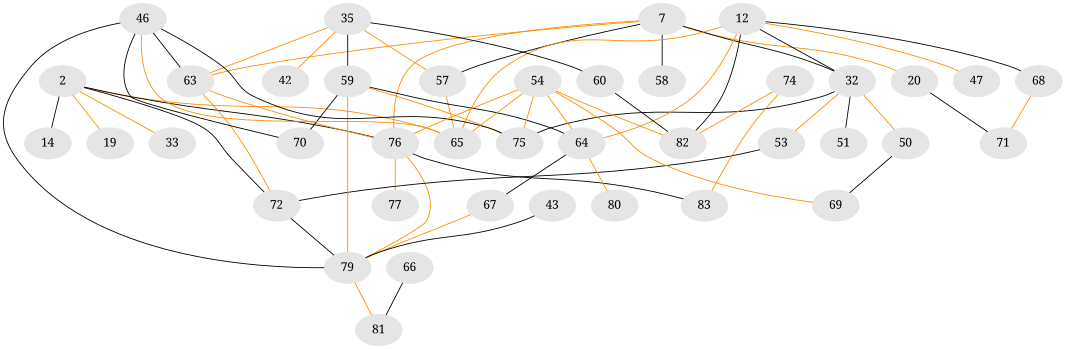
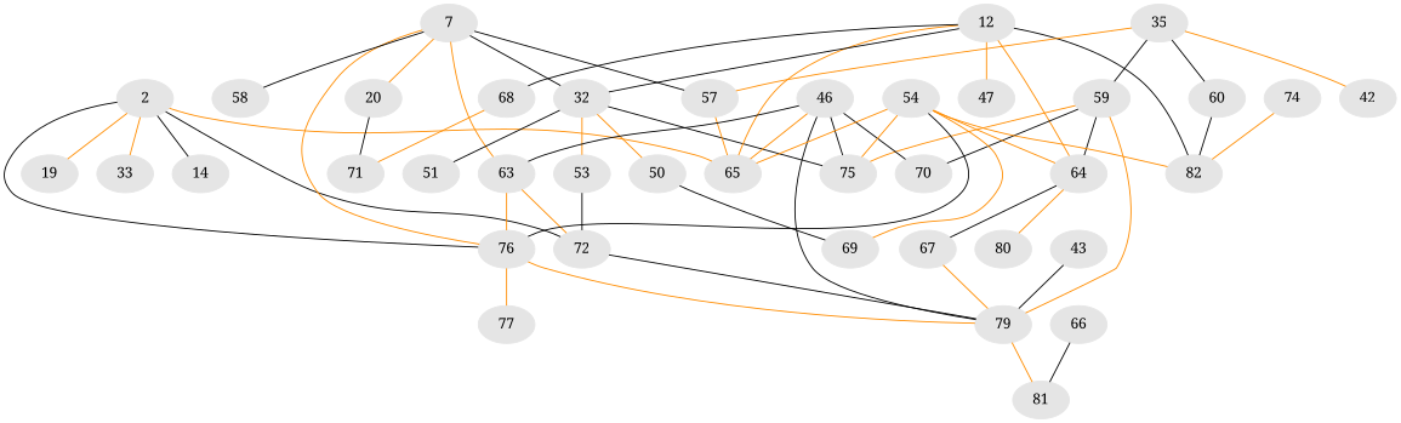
  graph {
    fontname="Noto Serif"
    node [color=gray90 fontname="Noto Serif" style=filled]
    edge [color=darkorange fontname="Noto Serif"]
    2 [super="+1"]
    14
    19
    33
    65 [super="+3"]
    72
    76 [super="+13+28+56"]
    79 [super="+78+73+62+37+49"]
-   83
    77
    7 [super="+5"]
    20
    32 [super="+8"]
    57 [super="+4"]
    58
    63 [super="+40"]
    71
    50
    51
    53 [super="+44+25"]
    75 [super="+27+31+24"]
    12 [super="+10+9+11"]
    47
    64 [super="+22+48"]
    68
    82 [super="+26+21+38"]
    67 [super="+41"]
    80
    69
    35 [super="+6"]
    42
    59 [super="+52+55"]
    60
    70
    81
    43
    46 [super="+17"]
    54 [super="+23+30"]
    66
    74
    2 -- 14 [color=black weight=2]
    2 -- 19
    2 -- 33
    2 -- 65
    2 -- 72 [color=black]
    2 -- 76 [color=black weight=2]
    72 -- 79 [color=black]
    76 -- 79 [weight=2]
-   76 -- 83 [color=black]
    76 -- 77
    79 -- 81
    7 -- 76
    7 -- 20
    7 -- 32 [color=black weight=2]
    7 -- 57 [color=black]
    7 -- 58 [color=black]
    7 -- 63
    20 -- 71 [color=black]
    32 -- 50
    32 -- 51 [color=black]
    32 -- 53 [weight=2]
    32 -- 75 [color=black]
    57 -- 65
    63 -- 72
    63 -- 76
    50 -- 69 [color=black]
    53 -- 72 [color=black]
    12 -- 65
    12 -- 32 [color=black]
    12 -- 47
    12 -- 64
    12 -- 68 [color=black]
    12 -- 82 [color=black weight=2]
    64 -- 67 [color=black]
    64 -- 80
    68 -- 71
    67 -- 79
    35 -- 57
-   35 -- 63
    35 -- 42
    35 -- 59 [color=black]
    35 -- 60 [color=black]
    59 -- 79 [weight=4]
    59 -- 75
    59 -- 64 [color=black]
    59 -- 70 [color=black]
    60 -- 82 [color=black]
    43 -- 79 [color=black]
    46 -- 65
    46 -- 79 [color=black]
    46 -- 63 [color=black]
    46 -- 75 [color=black]
    46 -- 70 [color=black]
    54 -- 65 [weight=2]
-   54 -- 76
+   54 -- 76 [color=black]
    54 -- 75
    54 -- 64
    54 -- 82 [weight=2]
    54 -- 69
    66 -- 81 [color=black]
-   74 -- 83
    74 -- 82
  }
